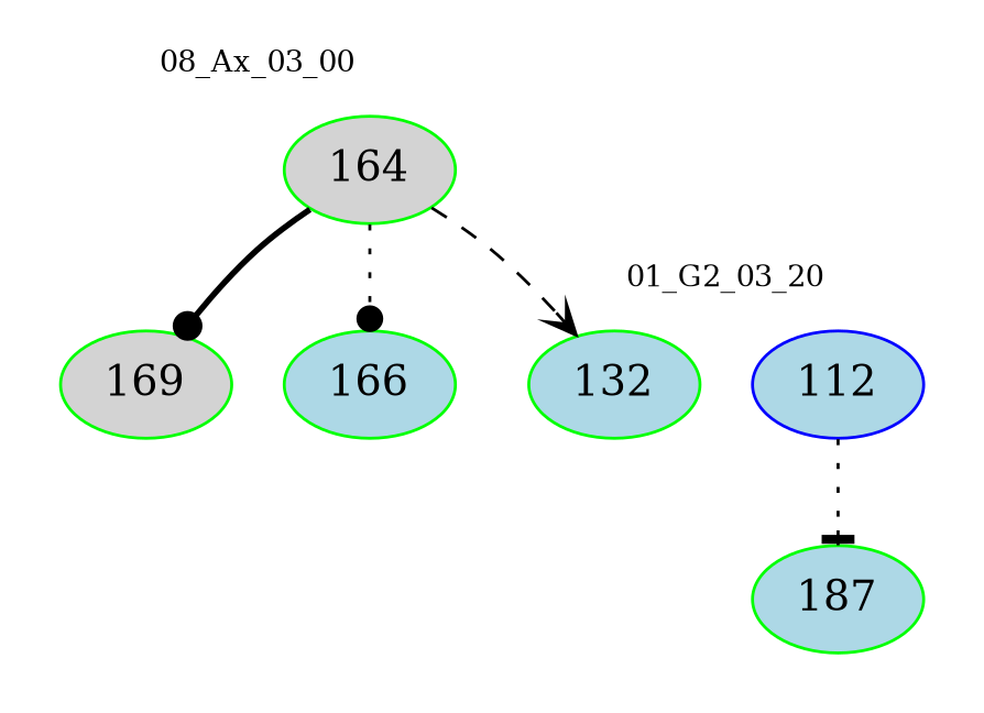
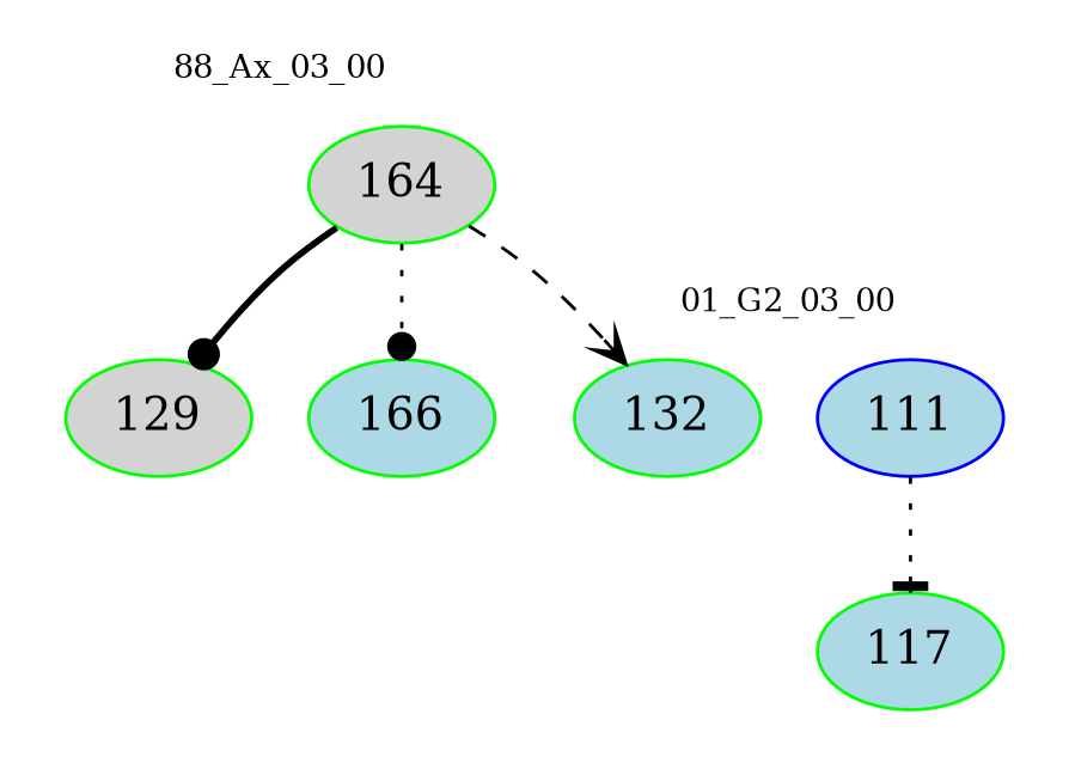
  digraph {
    node [color=green fillcolor=lightblue style=filled]
    edge [arrowhead=dot color=black style=dotted]
    n1 [fillcolor=lightgrey label=164]
-   n2 [fillcolor=lightgrey label=169]
+   n2 [fillcolor=lightgrey label=129]
    n3 [label=166]
-   n4 [color=blue label=112]
+   n4 [color=blue label=111]
    n5 [label=132]
-   n6 [label=187]
+   n6 [label=117]
    subgraph cluster_1 {
      color=white
      fontsize=10
-     label="08_Ax_03_00"
+     label="88_Ax_03_00"
      n1
      n2
      n3
    }
    subgraph cluster_2 {
      color=white
      fontsize=10
-     label="01_G2_03_20"
+     label="01_G2_03_00"
      n4
      n5
      n6
    }
    n1 -> n2 [style=bold]
    n1 -> n3
    n1 -> n5 [arrowhead=vee style=dashed]
    n4 -> n6 [arrowhead=tee]
  }
